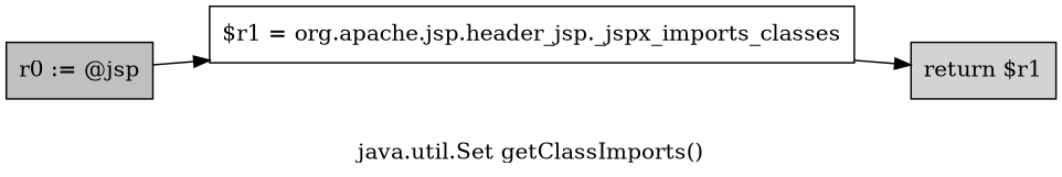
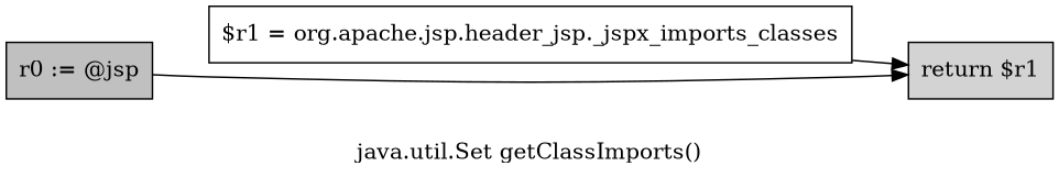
  digraph {
    label="java.util.Set getClassImports()"
    rankdir=LR
    node [shape=box style=filled]
    n1 [fillcolor=gray label="r0 := @jsp"]
    n2 [label="$r1 = org.apache.jsp.header_jsp._jspx_imports_classes" style=""]
    n3 [fillcolor=lightgray label="return $r1"]
-   n1 -> n2
+   n1 -> n3
    n2 -> n3
  }
